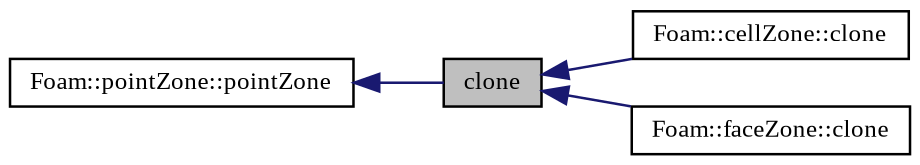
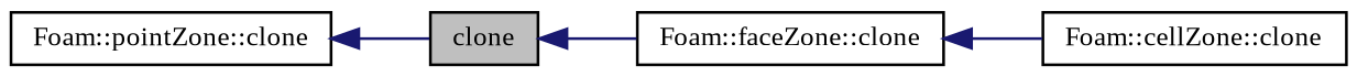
  digraph {
    fontname="Liberation Serif"
    rankdir=LR
    node [color=black fontname="Liberation Serif" fontsize=10 shape=record]
    edge [color=midnightblue dir=back fontname="Liberation Serif" fontsize=10 labelfontname=FreeSans labelfontsize=10 style=solid]
    n1 [fillcolor=grey75 fontcolor=black height=0.2 label=clone style=filled width=0.4]
    n2 [height=0.2 label="Foam::cellZone::clone" width=0.4]
    n3 [height=0.2 label="Foam::faceZone::clone" width=0.4]
-   n4 [height=0.2 label="Foam::pointZone::pointZone" width=0.4]
-   n1 -> n2
+   n4 [height=0.2 label="Foam::pointZone::clone" width=0.4]
+   n3 -> n2
    n1 -> n3
    n4 -> n1
  }
